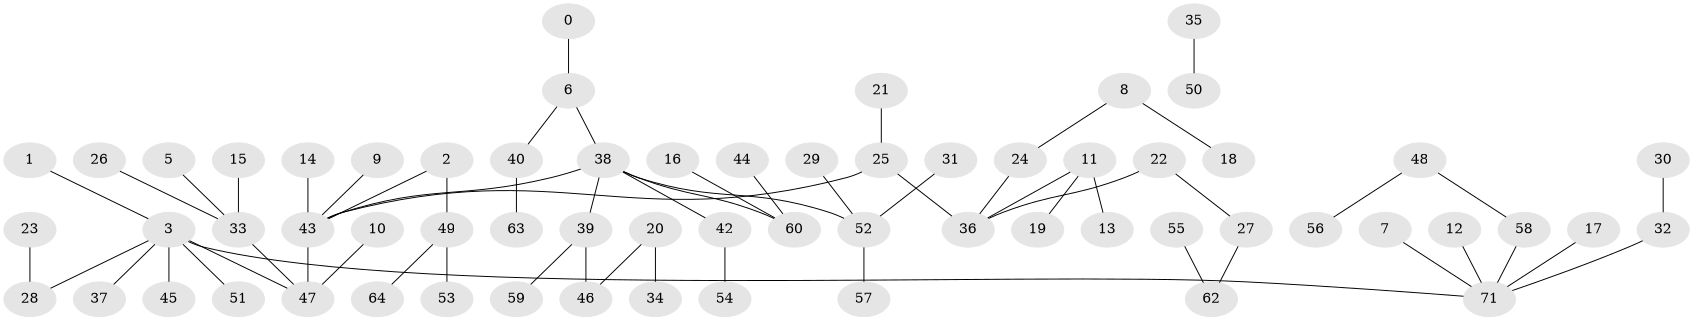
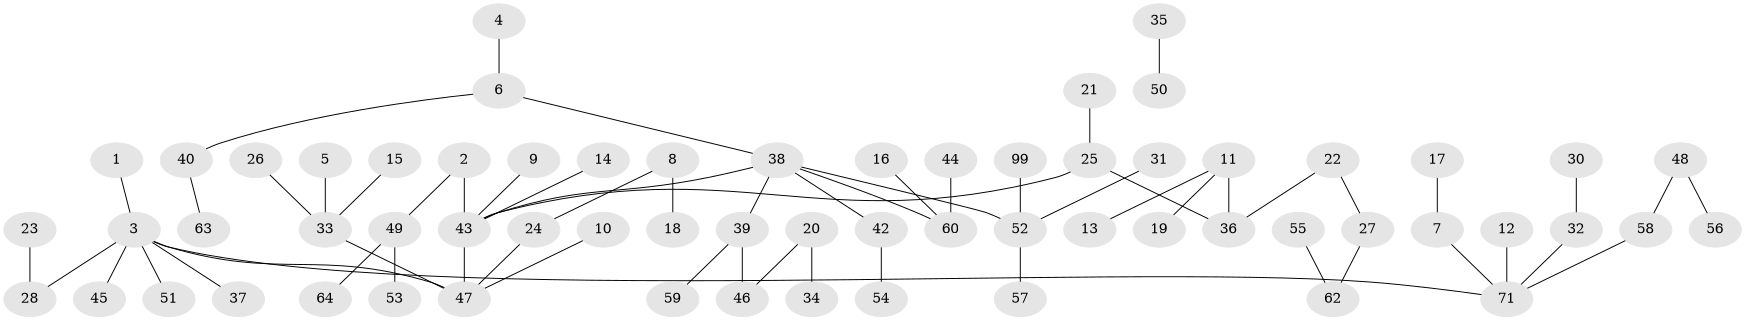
  graph {
    node [color=gray90 style=filled]
    edge [weight=1.0]
    1
    3
    28
    37
    45
    47
    51
    n8 [label=71]
    2
    43
    49
    53
    64
-   4 [label=0]
+   4
    6
    38
    40
    5
    33
    60
    52
    39
    42
    63
    7
    8
    18
    24
    35
    50
    9
    10
    11
    13
    19
    36
    12
    14
    15
    16
    17
    20
    34
    46
    21
    25
    22
    27
    62
    23
    26
-   29
+   29 [label=99]
    57
    30
    32
    31
    59
    54
    44
    48
    56
    58
    55
    1 -- 3
    3 -- 28
    3 -- 37
    3 -- 45
    3 -- 47
    3 -- 51
    3 -- n8
    2 -- 43
    2 -- 49
    43 -- 47
    49 -- 53
    49 -- 64
    4 -- 6
    6 -- 38
    6 -- 40
    38 -- 43
    38 -- 60
    38 -- 52
    38 -- 39
    38 -- 42
    40 -- 63
    5 -- 33
    33 -- 47
    52 -- 57
    39 -- 46
    39 -- 59
    42 -- 54
    7 -- n8
    8 -- 18
    8 -- 24
-   24 -- 36
+   24 -- 47
    35 -- 50
    9 -- 43
    10 -- 47
    11 -- 13
    11 -- 19
    11 -- 36
    12 -- n8
    14 -- 43
    15 -- 33
    16 -- 60
-   17 -- n8
+   17 -- 7
    20 -- 34
    20 -- 46
    21 -- 25
    25 -- 43
    25 -- 36
    22 -- 36
    22 -- 27
    27 -- 62
    23 -- 28
    26 -- 33
    29 -- 52
    30 -- 32
    32 -- n8
    31 -- 52
    44 -- 60
    48 -- 56
    48 -- 58
    58 -- n8
    55 -- 62
  }
